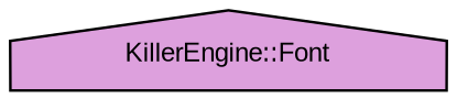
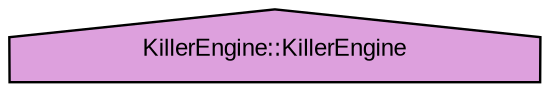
  digraph {
    rankdir=LR
    fontname="Liberation Sans"
-   n1 [color=black fillcolor=plum fontname="Liberation Sans" fontsize=10 height=0.2 label="KillerEngine::Font" shape=house style=filled width=0.4]
+   n1 [color=black fillcolor=plum fontname="Liberation Sans" fontsize=10 height=0.2 label="KillerEngine::KillerEngine" shape=house style=filled width=0.4]
  }
